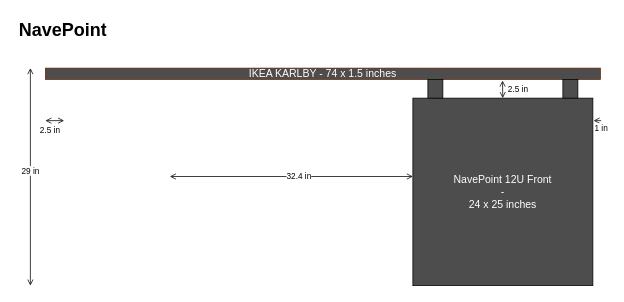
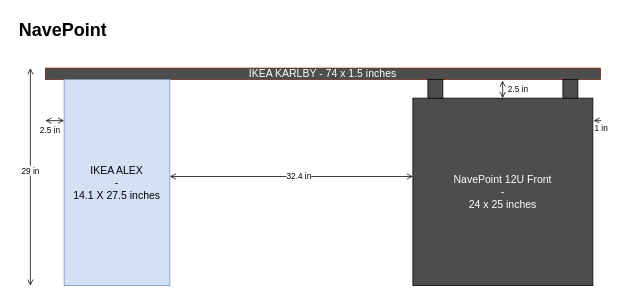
  <mxCell id="0" />
  <mxCell id="1" parent="0" />
  <mxCell id="2" value="" style="group" vertex="1" connectable="0" parent="1"><mxGeometry x="40" y="90" width="770" height="290" as="geometry" /></mxCell>
  <mxCell id="3" value="" style="group;fontSize=14;horizontal=1;" parent="2" vertex="1" connectable="0"><mxGeometry x="20" width="750" height="290" as="geometry" /></mxCell>
  <mxCell id="4" value="IKEA KARLBY - 74 x 1.5 inches" style="rounded=0;whiteSpace=wrap;html=1;strokeColor=#6D1F00;fontSize=14;labelPosition=center;verticalLabelPosition=middle;align=center;verticalAlign=middle;spacingBottom=1;fillColor=#4d4d4d;fontColor=#ffffff;" parent="3" vertex="1"><mxGeometry width="740" height="15" as="geometry" /></mxCell>
  <mxCell id="5" value="NavePoint 12U Front&lt;br style=&quot;font-size: 14px&quot;&gt;-&lt;br style=&quot;font-size: 14px&quot;&gt;24 x 25 inches" style="rounded=0;whiteSpace=wrap;html=1;strokeColor=#000000;fontSize=14;fontColor=#FFFFFF;gradientDirection=south;fillColor=#4D4D4D;" parent="3" vertex="1"><mxGeometry x="490" y="40" width="240" height="250" as="geometry" /></mxCell>
+ <mxCell id="6" value="IKEA ALEX&lt;br style=&quot;font-size: 14px&quot;&gt;-&lt;br style=&quot;font-size: 14px&quot;&gt;14.1 X 27.5 inches" style="rounded=0;whiteSpace=wrap;html=1;strokeColor=#6c8ebf;fontSize=14;gradientDirection=north;fillColor=#D4E1F5;" parent="3" vertex="1"><mxGeometry x="25" y="15" width="141" height="275" as="geometry" /></mxCell>
  <mxCell id="7" value="" style="rounded=0;whiteSpace=wrap;html=1;strokeColor=#000000;fontSize=14;fillColor=#4D4D4D;" parent="3" vertex="1"><mxGeometry x="690" y="15" width="20" height="25" as="geometry" /></mxCell>
  <mxCell id="8" value="" style="endArrow=open;startArrow=open;html=1;startFill=0;endFill=0;" edge="1" parent="3"><mxGeometry width="50" height="50" relative="1" as="geometry"><mxPoint x="166" y="144.5" as="sourcePoint" /><mxPoint x="490" y="144.5" as="targetPoint" /></mxGeometry></mxCell>
  <mxCell id="9" value="32.4 in" style="edgeLabel;html=1;align=center;verticalAlign=middle;resizable=0;points=[];" vertex="1" connectable="0" parent="8"><mxGeometry x="0.057" y="1" relative="1" as="geometry"><mxPoint as="offset" /></mxGeometry></mxCell>
  <mxCell id="10" value="" style="rounded=0;whiteSpace=wrap;html=1;strokeColor=#000000;fontSize=14;fillColor=#4D4D4D;" vertex="1" parent="3"><mxGeometry x="510" y="15" width="20" height="25" as="geometry" /></mxCell>
  <mxCell id="11" value="" style="endArrow=open;startArrow=open;html=1;exitX=0.824;exitY=1.105;exitDx=0;exitDy=0;exitPerimeter=0;startFill=0;endFill=0;" edge="1" parent="3"><mxGeometry width="50" height="50" relative="1" as="geometry"><mxPoint x="609.58" y="16.575" as="sourcePoint" /><mxPoint x="609.82" y="40" as="targetPoint" /></mxGeometry></mxCell>
  <mxCell id="12" value="2.5 in" style="edgeLabel;html=1;align=center;verticalAlign=middle;resizable=0;points=[];" vertex="1" connectable="0" parent="11"><mxGeometry x="-0.151" relative="1" as="geometry"><mxPoint x="20" y="1.21" as="offset" /></mxGeometry></mxCell>
  <mxCell id="13" value="2.5 in" style="endArrow=open;startArrow=open;html=1;startFill=0;endFill=0;exitX=1;exitY=0.5;exitDx=0;exitDy=0;entryX=0;entryY=0.5;entryDx=0;entryDy=0;" edge="1" parent="3"><mxGeometry x="0.52" y="13" width="50" height="50" relative="1" as="geometry"><mxPoint x="25" y="70" as="sourcePoint" /><mxPoint y="70" as="targetPoint" /><mxPoint as="offset" /></mxGeometry></mxCell>
  <mxCell id="14" value="" style="endArrow=open;startArrow=open;html=1;startFill=0;endFill=0;" edge="1" parent="2"><mxGeometry width="50" height="50" relative="1" as="geometry"><mxPoint y="290" as="sourcePoint" /><mxPoint as="targetPoint" /></mxGeometry></mxCell>
  <mxCell id="15" value="29 in" style="edgeLabel;html=1;align=center;verticalAlign=middle;resizable=0;points=[];" vertex="1" connectable="0" parent="14"><mxGeometry x="0.057" y="1" relative="1" as="geometry"><mxPoint as="offset" /></mxGeometry></mxCell>
  <mxCell id="16" value="1 in" style="endArrow=open;startArrow=none;html=1;startFill=0;endFill=0;" edge="1" parent="2"><mxGeometry x="-1" y="10" width="50" height="50" relative="1" as="geometry"><mxPoint x="761" y="70" as="sourcePoint" /><mxPoint x="751" y="70" as="targetPoint" /><mxPoint as="offset" /></mxGeometry></mxCell>
  <mxCell id="17" value="&lt;h1&gt;NavePoint&lt;/h1&gt;" style="text;html=1;strokeColor=none;fillColor=none;spacing=5;spacingTop=-20;whiteSpace=wrap;overflow=hidden;rounded=0;labelBackgroundColor=none;" vertex="1" parent="1"><mxGeometry x="20" y="20" width="190" height="40" as="geometry" /></mxCell>
